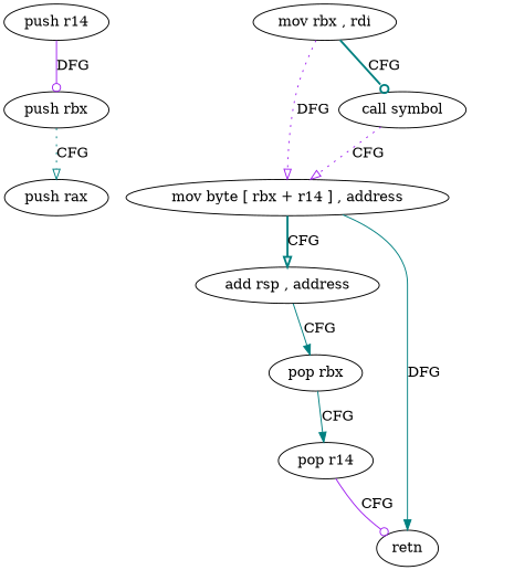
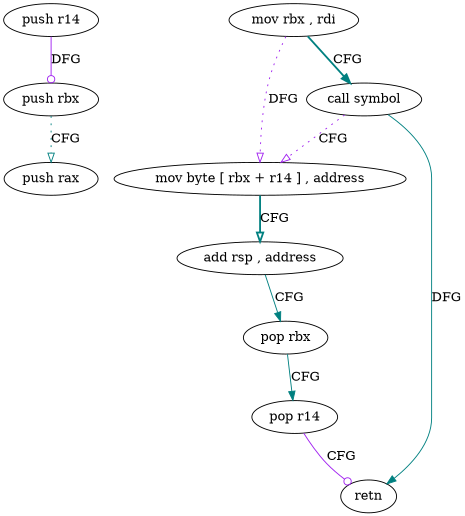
  digraph {
    edge [arrowhead=onormal color=teal style=solid]
    n1 [label="push r14"]
    n2 [label="push rbx"]
    n3 [label="push rax"]
    n4 [label="mov rbx , rdi"]
    n5 [label="mov byte [ rbx + r14 ] , address"]
    n6 [label="call symbol"]
    n7 [label="add rsp , address"]
    n8 [label=retn]
    n9 [label="pop rbx"]
    n10 [label="pop r14"]
    n1 -> n2 [arrowhead=odot color=purple label=DFG]
    n2 -> n3 [label=CFG style=dotted]
    n4 -> n5 [color=purple label=DFG style=dotted]
-   n4 -> n6 [arrowhead=odot label=CFG style=bold]
+   n4 -> n6 [arrowhead=normal label=CFG style=bold]
    n5 -> n7 [label=CFG style=bold]
    n6 -> n5 [color=purple label=CFG style=dotted]
-   n5 -> n8 [arrowhead=normal label=DFG]
+   n6 -> n8 [arrowhead=normal label=DFG]
    n7 -> n9 [arrowhead=normal label=CFG]
    n9 -> n10 [arrowhead=normal label=CFG]
    n10 -> n8 [arrowhead=odot color=purple label=CFG]
  }
